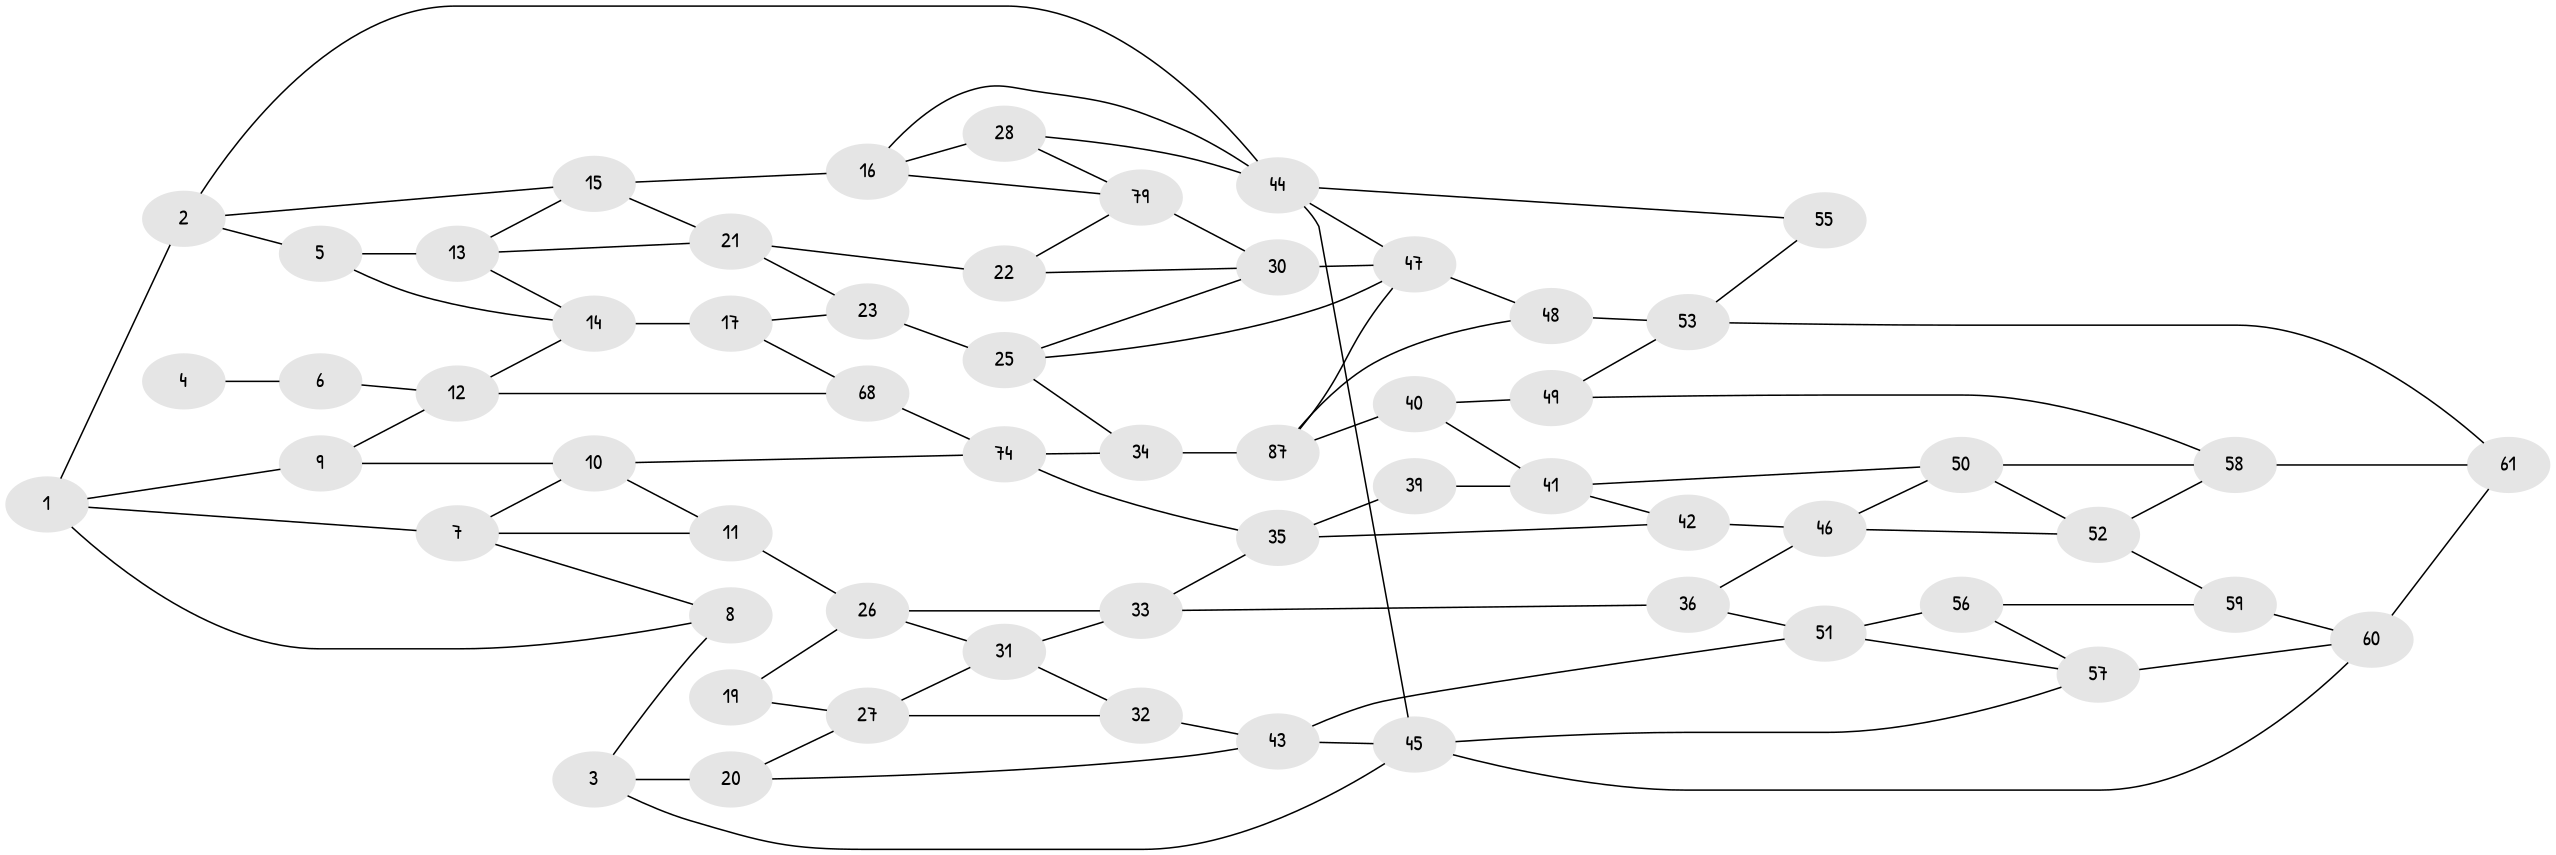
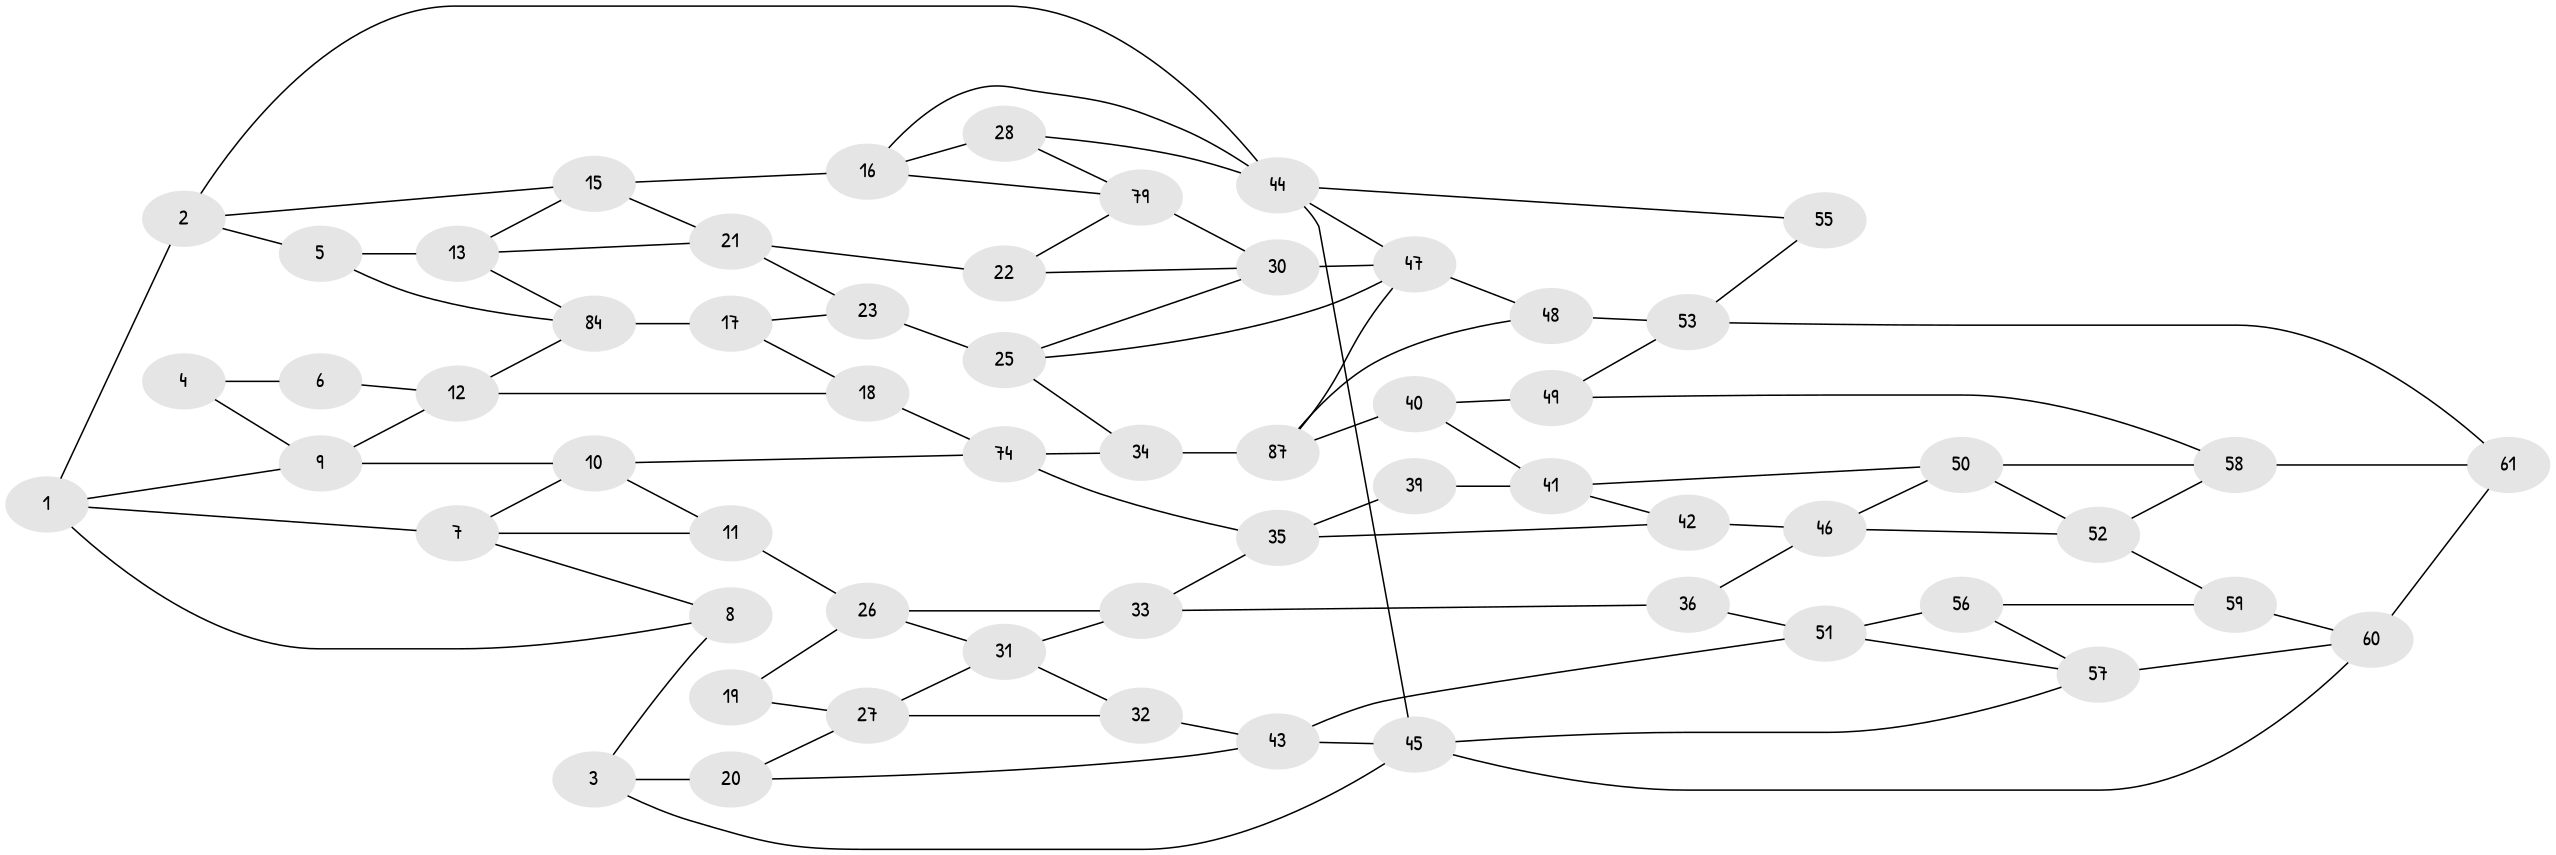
  graph {
    fontname="Patrick Hand"
    rankdir=LR
    node [color=gray90 fontname="Patrick Hand" style=filled]
    edge [fontname="Patrick Hand" weight=1.0]
    1
    2
    7
    8
    9
    5
    15
    44
    10
    11
    12
    13
-   14
+   14 [label=84]
    21
    16
    45
    47
    55
    3
    20
    27
    43
    57
    60
    4
    6
    17
-   18 [label=68]
+   18
    n29 [label=74]
    26
    19
    34
    35
    31
    33
    23
    22
    28
    n39 [label=79]
    30
    25
    32
    51
    n44 [label=87]
    39
    42
    48
    36
    46
    40
    41
    50
    52
    56
    49
    53
    58
    61
    59
    1 -- 2
    1 -- 7
    1 -- 8
    1 -- 9
    2 -- 5
    2 -- 15
    2 -- 44
    7 -- 8
    7 -- 10
    7 -- 11
    9 -- 10
    9 -- 12
    5 -- 13
    5 -- 14
    15 -- 21
    15 -- 16
    44 -- 45 [weight=2.0]
    44 -- 47
    44 -- 55
    10 -- 11
    10 -- n29
    11 -- 26
    12 -- 14
    12 -- 18
    13 -- 15
    13 -- 14
    13 -- 21
    14 -- 17
    21 -- 23
    21 -- 22
    16 -- 44
    16 -- 28
    16 -- n39
    45 -- 57
    45 -- 60
    47 -- 48
    3 -- 8
    3 -- 45
    3 -- 20
    20 -- 27
    20 -- 43
    27 -- 31
    27 -- 32
    43 -- 45 [weight=2.0]
    43 -- 51
    57 -- 60
    60 -- 61
+   4 -- 9
    4 -- 6 [weight=2.0]
    6 -- 12
    17 -- 18
    17 -- 23 [weight=2.0]
    18 -- n29
    n29 -- 34
    n29 -- 35
    26 -- 31
    26 -- 33
    19 -- 27
    19 -- 26
    34 -- n44
    35 -- 39
    35 -- 42
    31 -- 33
    31 -- 32
    33 -- 35
    33 -- 36
    23 -- 25
    22 -- n39
    22 -- 30
    28 -- 44
    28 -- n39
    n39 -- 30
    30 -- 47
    25 -- 47
    25 -- 34
    25 -- 30
    32 -- 43 [weight=2.0]
    51 -- 57
    51 -- 56
    n44 -- 47
    n44 -- 48
    n44 -- 40
    39 -- 41
    42 -- 46 [weight=2.0]
    48 -- 53
    36 -- 51
    36 -- 46 [weight=2.0]
    46 -- 50
    46 -- 52
    40 -- 41
    40 -- 49
    41 -- 42
    41 -- 50
    50 -- 52
    50 -- 58
    52 -- 58
    52 -- 59
    56 -- 57
    56 -- 59 [weight=2.0]
    49 -- 53
    49 -- 58
    53 -- 55
    53 -- 61
    58 -- 61
    59 -- 60
  }
